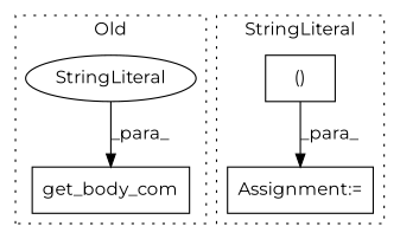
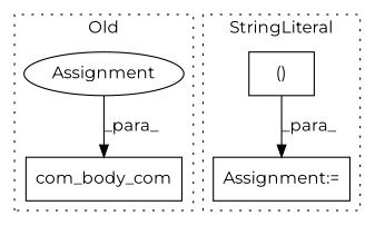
  digraph {
    fontname=Montserrat
    node [fontname=Montserrat s=5300 shape=box]
    edge [fontname=Montserrat]
-   n1 [a=32 l="13,1" label=get_body_com s="5287,5306"]
-   n2 [a=45 l=6 label=StringLiteral shape=ellipse]
+   n1 [a=32 l="13,1" label=com_body_com s="5287,5306"]
+   n2 [a=45 l=6 label=Assignment shape=ellipse]
    n3 [a=106 l=47 label="()"]
    n4 [a=7 l=1 label="Assignment:=" s=5281]
    subgraph cluster_1 {
      label=Old
      style=dotted
      n1
      n2
    }
    subgraph cluster_2 {
      label=StringLiteral
      style=dotted
      n3
      n4
    }
    n2 -> n1 [label=_para_]
    n3 -> n4 [label=_para_]
  }
